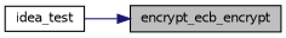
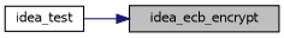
  digraph {
    rankdir=RL
    node [color=black fontname=Helvetica fontsize=10 shape=record style=filled]
-   n1 [fillcolor=grey75 fontcolor=black height=0.2 label=encrypt_ecb_encrypt width=0.4]
+   n1 [fillcolor=grey75 fontcolor=black height=0.2 label=idea_ecb_encrypt width=0.4]
    n2 [fillcolor=white height=0.2 label=idea_test width=0.4]
    n1 -> n2 [color=midnightblue dir=back fontname=Helvetica fontsize=10 labelfontname=Helvetica labelfontsize=10 style=solid]
  }
